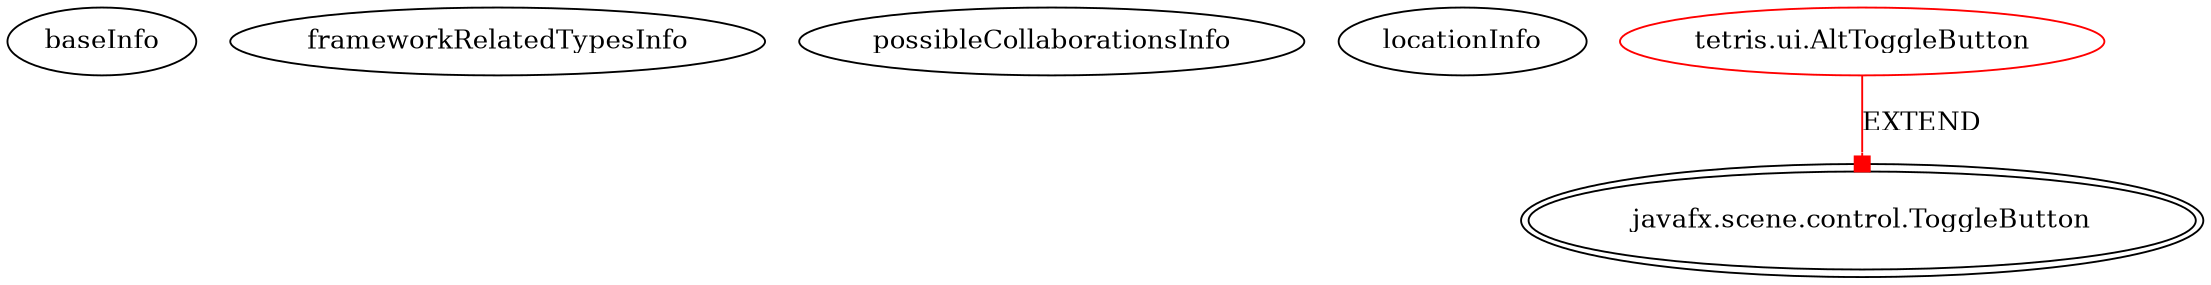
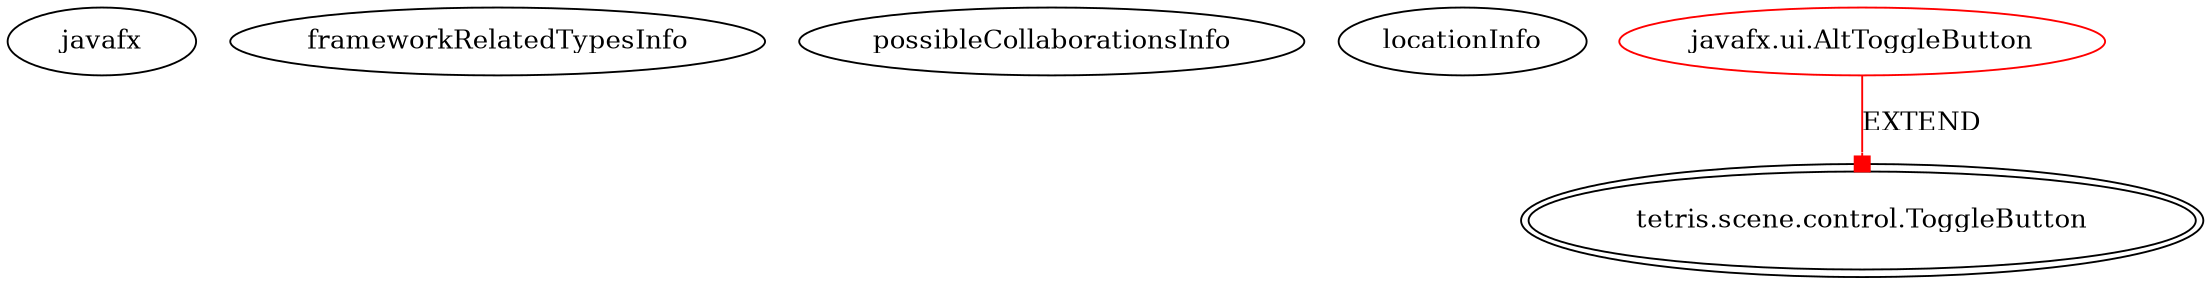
  digraph {
-   baseInfo [category=extension_graph graphId=4371 isAnonymous=false possibleRelation=false]
+   baseInfo [category=extension_graph graphId=4371 isAnonymous=false possibleRelation=false label=javafx]
    frameworkRelatedTypesInfo [0="javafx.scene.control.ToggleButton"]
    possibleCollaborationsInfo
    locationInfo [contextSignature=AltToggleButton filePath="/suxue-tetris/tetris-master/src/tetris/ui/AltToggleButton.java" graphId=4371 projectName="suxue-tetris"]
-   n5 [color=red isFrameworkType=false label="tetris.ui.AltToggleButton" vertexType=ROOT_CLIENT_CLASS_DECLARATION]
-   n6 [isFrameworkType=true label="javafx.scene.control.ToggleButton" peripheries=2 vertexType=FRAMEWORK_CLASS_TYPE]
+   n5 [color=red isFrameworkType=false label="javafx.ui.AltToggleButton" vertexType=ROOT_CLIENT_CLASS_DECLARATION]
+   n6 [isFrameworkType=true label="tetris.scene.control.ToggleButton" peripheries=2 vertexType=FRAMEWORK_CLASS_TYPE]
    n5 -> n6 [color=red label=EXTEND arrowhead=box]
  }
